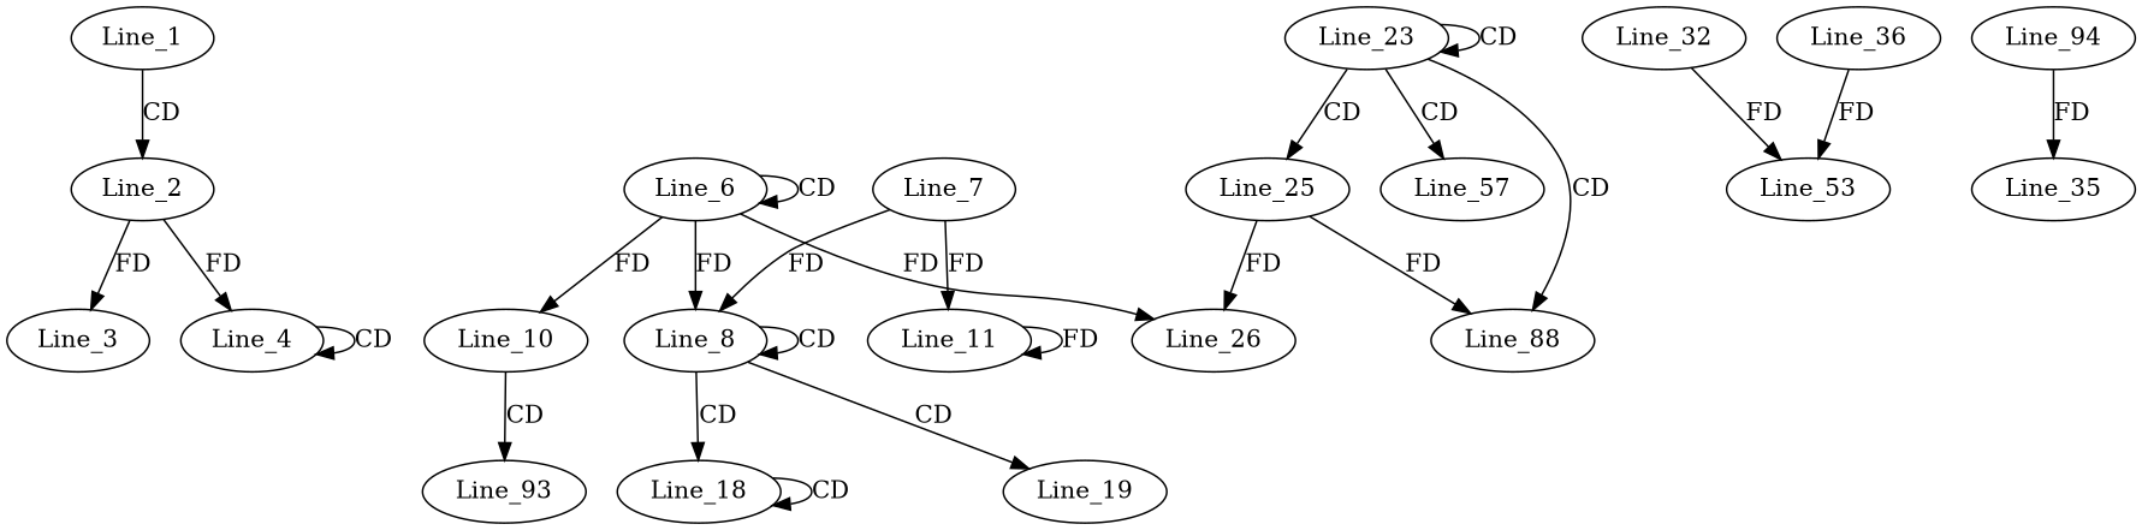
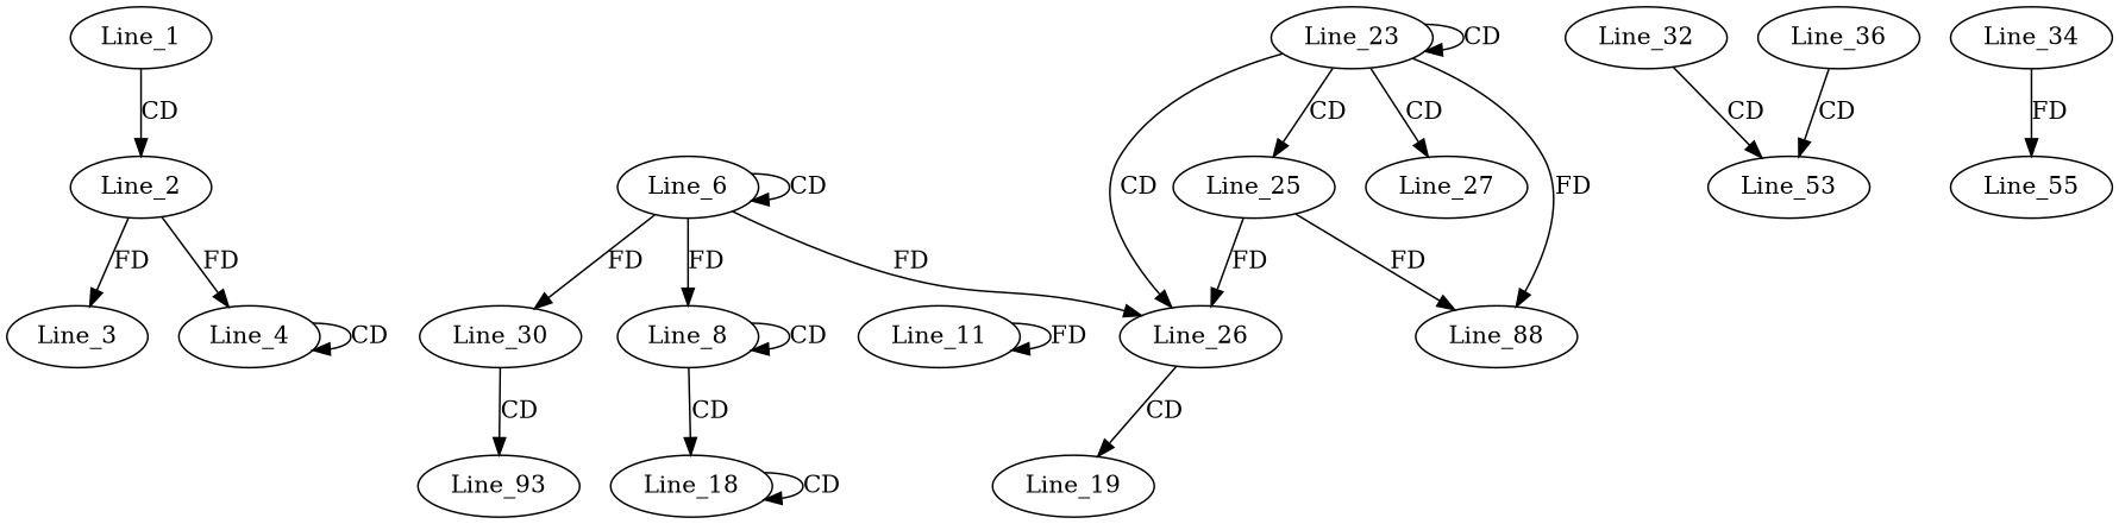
  digraph {
    Line_1
    Line_2
    Line_3
    Line_4
    Line_6
-   Line_10
+   Line_10 [label=Line_30]
    Line_26
    Line_8
    n9 [label=Line_93]
-   Line_7
    Line_11
    Line_19
    Line_18
    Line_23
    Line_25
-   Line_27 [label=Line_57]
+   Line_27
    n17 [label=Line_88]
    n18 [label=Line_53]
    Line_32
    n20 [label=Line_36]
-   Line_34 [label=Line_94]
-   Line_35
+   Line_34
+   Line_35 [label=Line_55]
    Line_1 -> Line_2 [label=CD]
    Line_2 -> Line_3 [label=FD]
    Line_2 -> Line_4 [label=FD]
    Line_4 -> Line_4 [label=CD]
    Line_6 -> Line_6 [label=CD]
    Line_6 -> Line_10 [label=FD]
    Line_6 -> Line_26 [label=FD]
    Line_6 -> Line_8 [label=FD]
    Line_10 -> n9 [label=CD]
    Line_8 -> Line_8 [label=CD]
-   Line_8 -> Line_19 [label=CD]
+   Line_26 -> Line_19 [label=CD]
    Line_8 -> Line_18 [label=CD]
-   Line_7 -> Line_8 [label=FD]
-   Line_7 -> Line_11 [label=FD]
    Line_11 -> Line_11 [label=FD]
    Line_18 -> Line_18 [label=CD]
+   Line_23 -> Line_26 [label=CD]
    Line_23 -> Line_23 [label=CD]
    Line_23 -> Line_25 [label=CD]
    Line_23 -> Line_27 [label=CD]
-   Line_23 -> n17 [label=CD]
+   Line_23 -> n17 [label=FD]
    Line_25 -> Line_26 [label=FD]
    Line_25 -> n17 [label=FD]
-   Line_32 -> n18 [label=FD]
-   n20 -> n18 [label=FD]
+   Line_32 -> n18 [label=CD]
+   n20 -> n18 [label=CD]
    Line_34 -> Line_35 [label=FD]
  }
